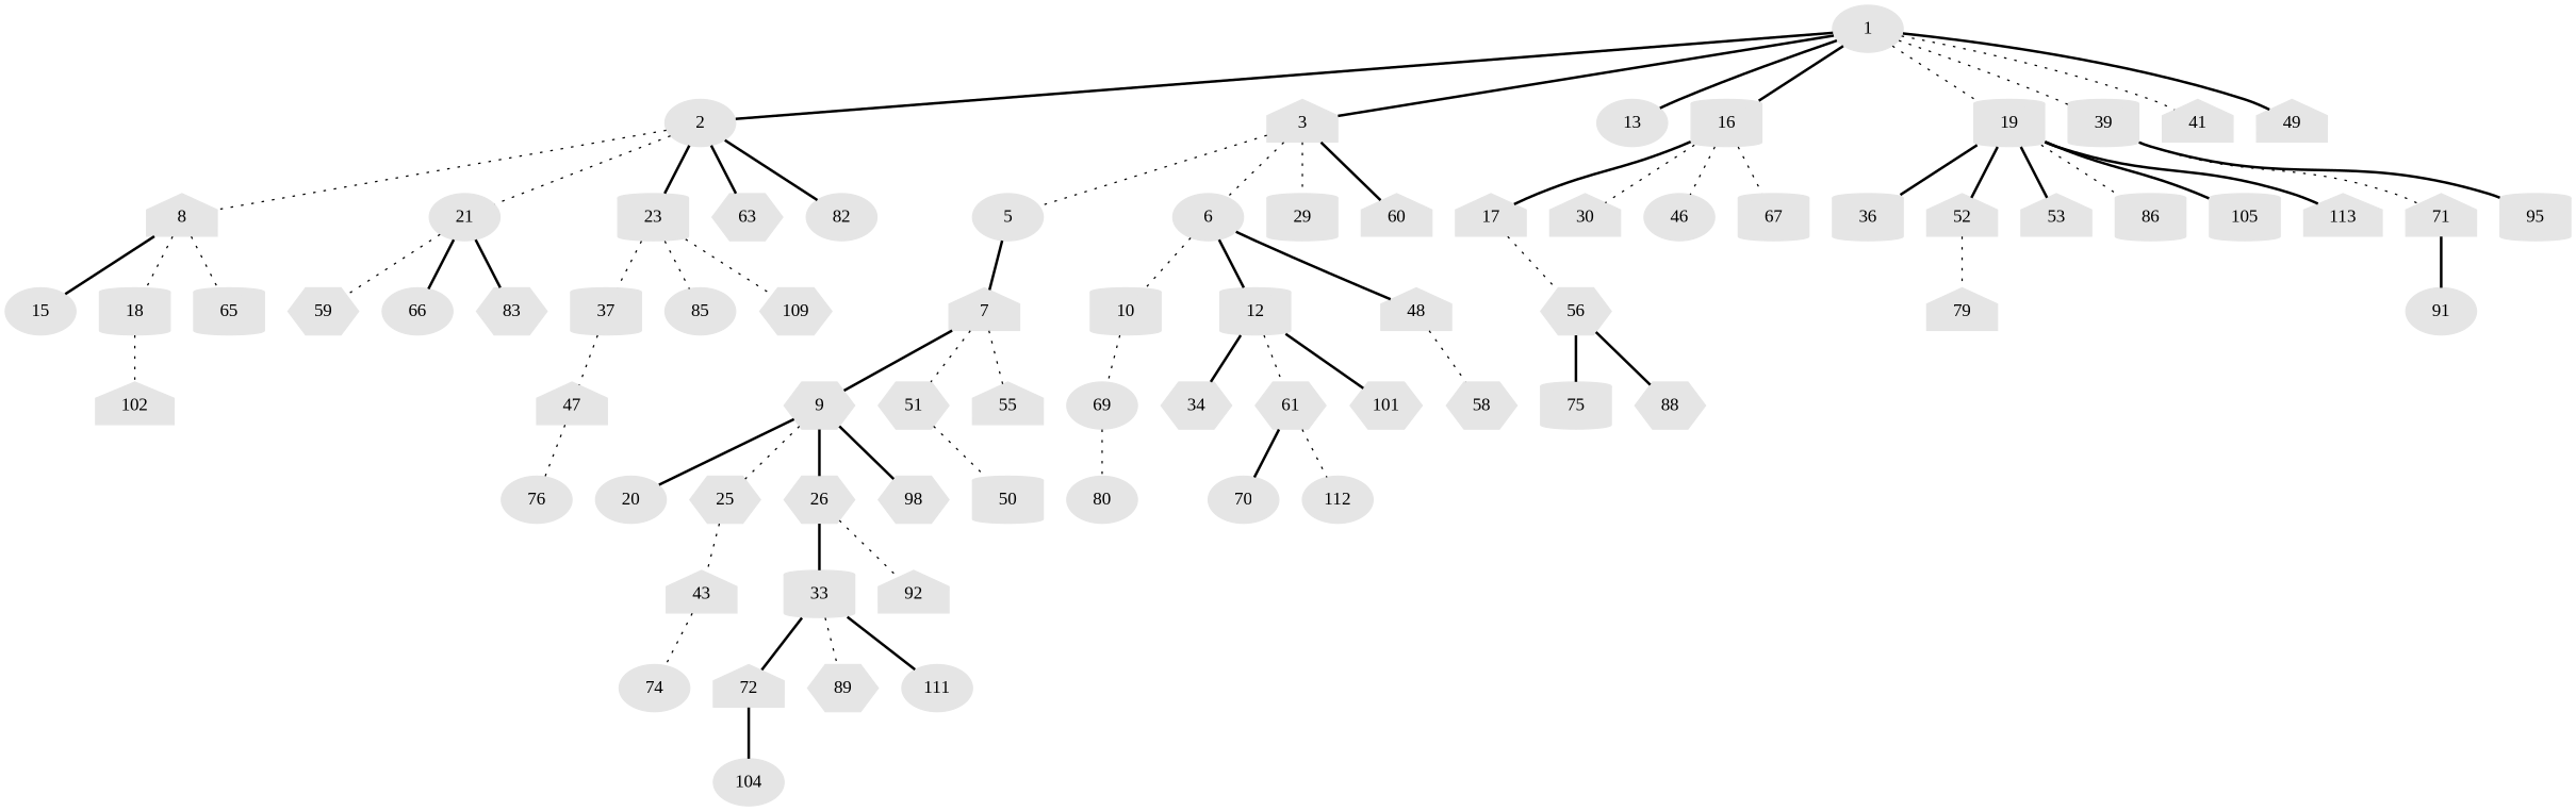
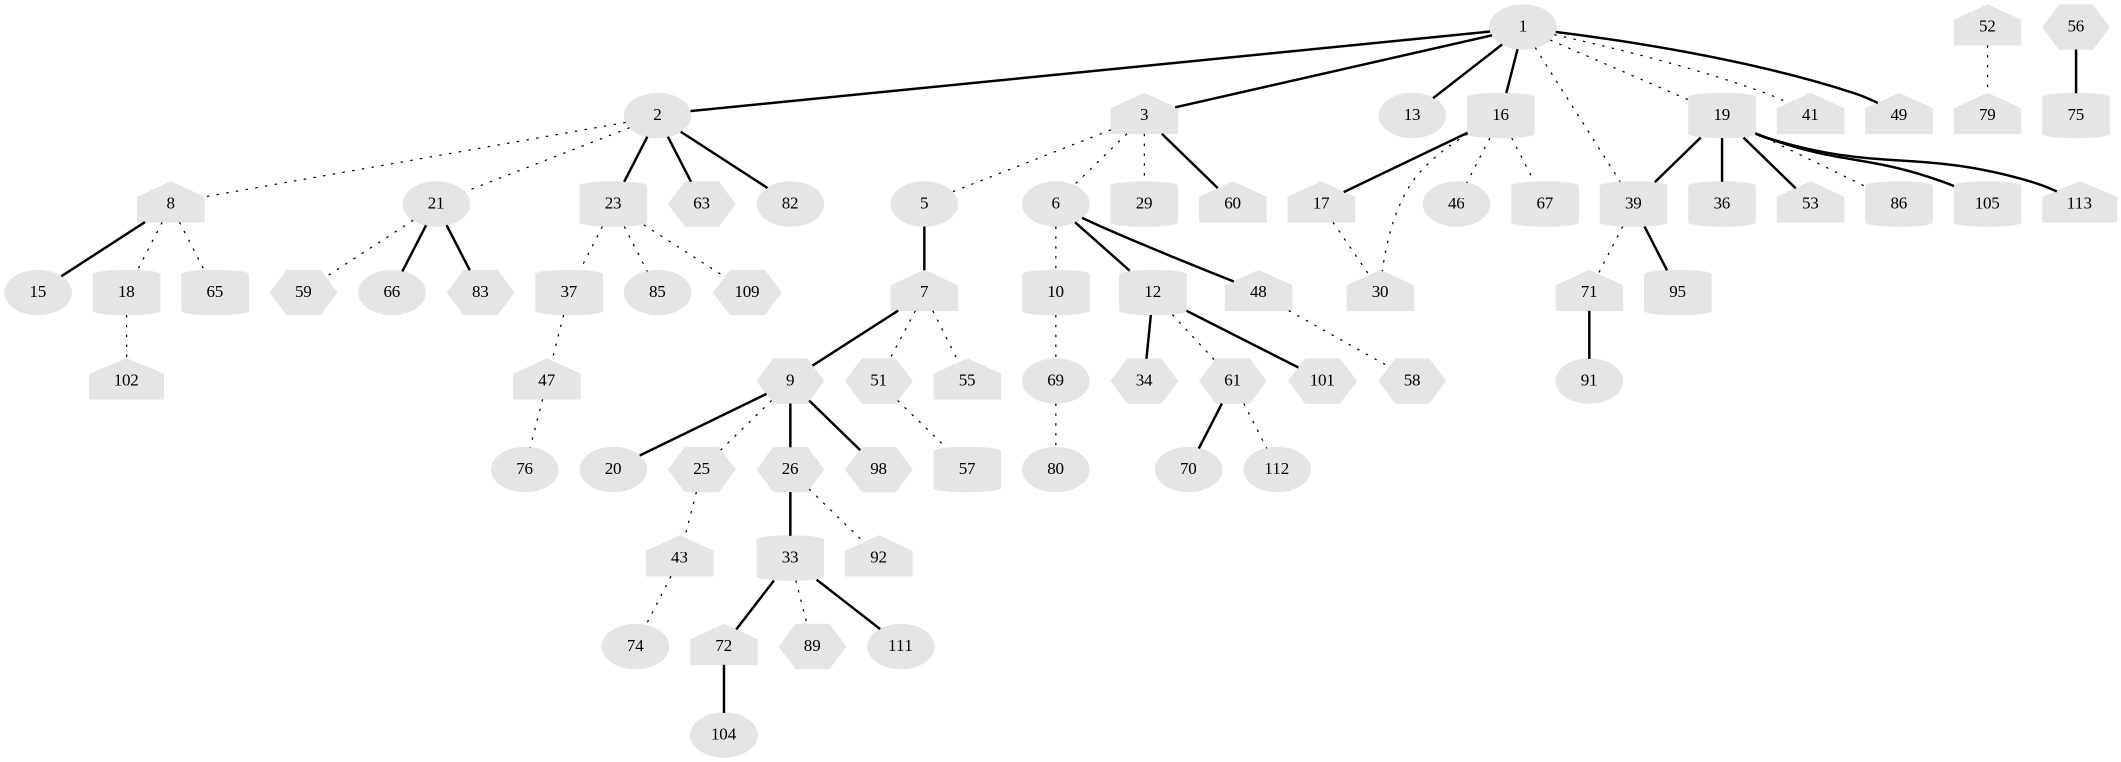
  graph {
    fontname="Liberation Serif"
    node [color=gray90 fontname="Liberation Serif" shape=ellipse style=filled]
    edge [fontname="Liberation Serif" style=dotted]
    1 [super="+4"]
    2 [super="+38"]
    3 [shape=house super="+28"]
    13 [super="+24"]
    16 [shape=cylinder super="+40"]
    19 [shape=cylinder super="+45"]
    39 [shape=cylinder super="+62"]
    41 [shape=house]
    49 [shape=house]
    8 [shape=house super="+27"]
    21 [super="+32"]
    23 [shape=cylinder super="+31"]
    63 [shape=hexagon]
    82
    5 [super="+11"]
    6 [super="+22"]
    29 [shape=cylinder]
    60 [shape=house]
    17 [shape=house super="+90"]
    30 [shape=house super="+106"]
    46 [super="+78"]
    67 [shape=cylinder super="+81"]
    36 [shape=cylinder super="+42"]
    52 [shape=house super="+73"]
    53 [shape=house]
    86 [shape=cylinder]
    105 [shape=cylinder]
    113 [shape=house]
    71 [shape=house]
    95 [shape=cylinder]
    15 [super="+110"]
    18 [shape=cylinder super="+94"]
    65 [shape=cylinder]
    59 [shape=hexagon]
    66 [super="+84"]
    83 [shape=hexagon super="+103"]
    37 [shape=cylinder super="+64"]
    85
    109 [shape=hexagon]
    7 [shape=house super="+44"]
    10 [shape=cylinder]
    12 [shape=cylinder super="+77"]
    48 [shape=house super="+68"]
    9 [shape=hexagon super="+14"]
    51 [shape=hexagon super="+93"]
    55 [shape=house]
    69
    34 [shape=hexagon]
    61 [shape=hexagon super="+108"]
    101 [shape=hexagon]
    58 [shape=hexagon super="+99"]
    20
    25 [shape=hexagon]
    26 [shape=hexagon super="+35"]
    98 [shape=hexagon]
-   57 [shape=cylinder label=50]
+   57 [shape=cylinder]
    102 [shape=house]
    43 [shape=house super="+54"]
    33 [shape=cylinder super="+50"]
    92 [shape=house]
    80 [super="+107"]
    70
    112
    56 [shape=hexagon super="+100"]
    75 [shape=cylinder]
-   88 [shape=hexagon]
    79 [shape=house]
    47 [shape=house super="+97"]
    74
    72 [shape=house super="+87"]
    89 [shape=hexagon super="+96"]
    111
    104
    76
    91
    1 -- 2 [style=bold]
    1 -- 3 [style=bold]
    1 -- 13 [style=bold]
    1 -- 16 [style=bold]
    1 -- 19
    1 -- 39
    1 -- 41
    1 -- 49 [style=bold]
    2 -- 8
    2 -- 21
    2 -- 23 [style=bold]
    2 -- 63 [style=bold]
    2 -- 82 [style=bold]
    3 -- 5
    3 -- 6
    3 -- 29
    3 -- 60 [style=bold]
    16 -- 17 [style=bold]
    16 -- 30
    16 -- 46
    16 -- 67
    19 -- 36 [style=bold]
-   19 -- 52 [style=bold]
+   19 -- 39 [style=bold]
    19 -- 53 [style=bold]
    19 -- 86
    19 -- 105 [style=bold]
    19 -- 113 [style=bold]
    39 -- 71
    39 -- 95 [style=bold]
    8 -- 15 [style=bold]
    8 -- 18
    8 -- 65
    21 -- 59
    21 -- 66 [style=bold]
    21 -- 83 [style=bold]
    23 -- 37
    23 -- 85
    23 -- 109
    5 -- 7 [style=bold]
    6 -- 10
    6 -- 12 [style=bold]
    6 -- 48 [style=bold]
-   17 -- 56
+   17 -- 30
    52 -- 79
    71 -- 91 [style=bold]
    18 -- 102
    37 -- 47
    7 -- 9 [style=bold]
    7 -- 51
    7 -- 55
    10 -- 69
    12 -- 34 [style=bold]
    12 -- 61
    12 -- 101 [style=bold]
    48 -- 58
    9 -- 20 [style=bold]
    9 -- 25
    9 -- 26 [style=bold]
    9 -- 98 [style=bold]
    51 -- 57
    69 -- 80
    61 -- 70 [style=bold]
    61 -- 112
    25 -- 43
    26 -- 33 [style=bold]
    26 -- 92
    43 -- 74
    33 -- 72 [style=bold]
    33 -- 89
    33 -- 111 [style=bold]
    56 -- 75 [style=bold]
-   56 -- 88 [style=bold]
    47 -- 76
    72 -- 104 [style=bold]
  }
